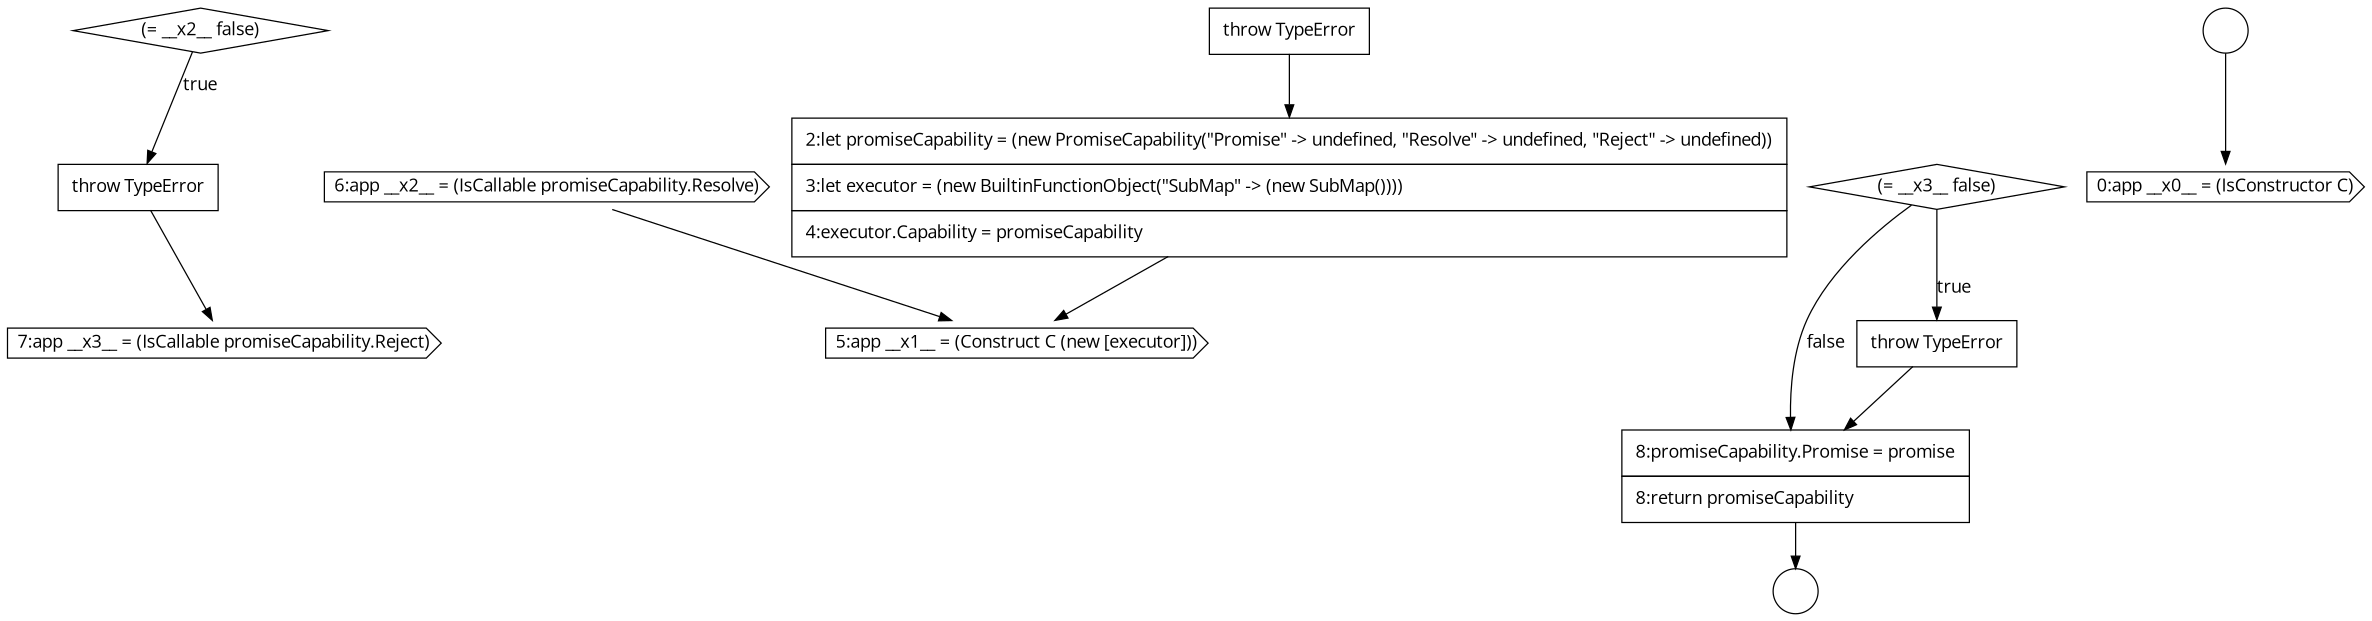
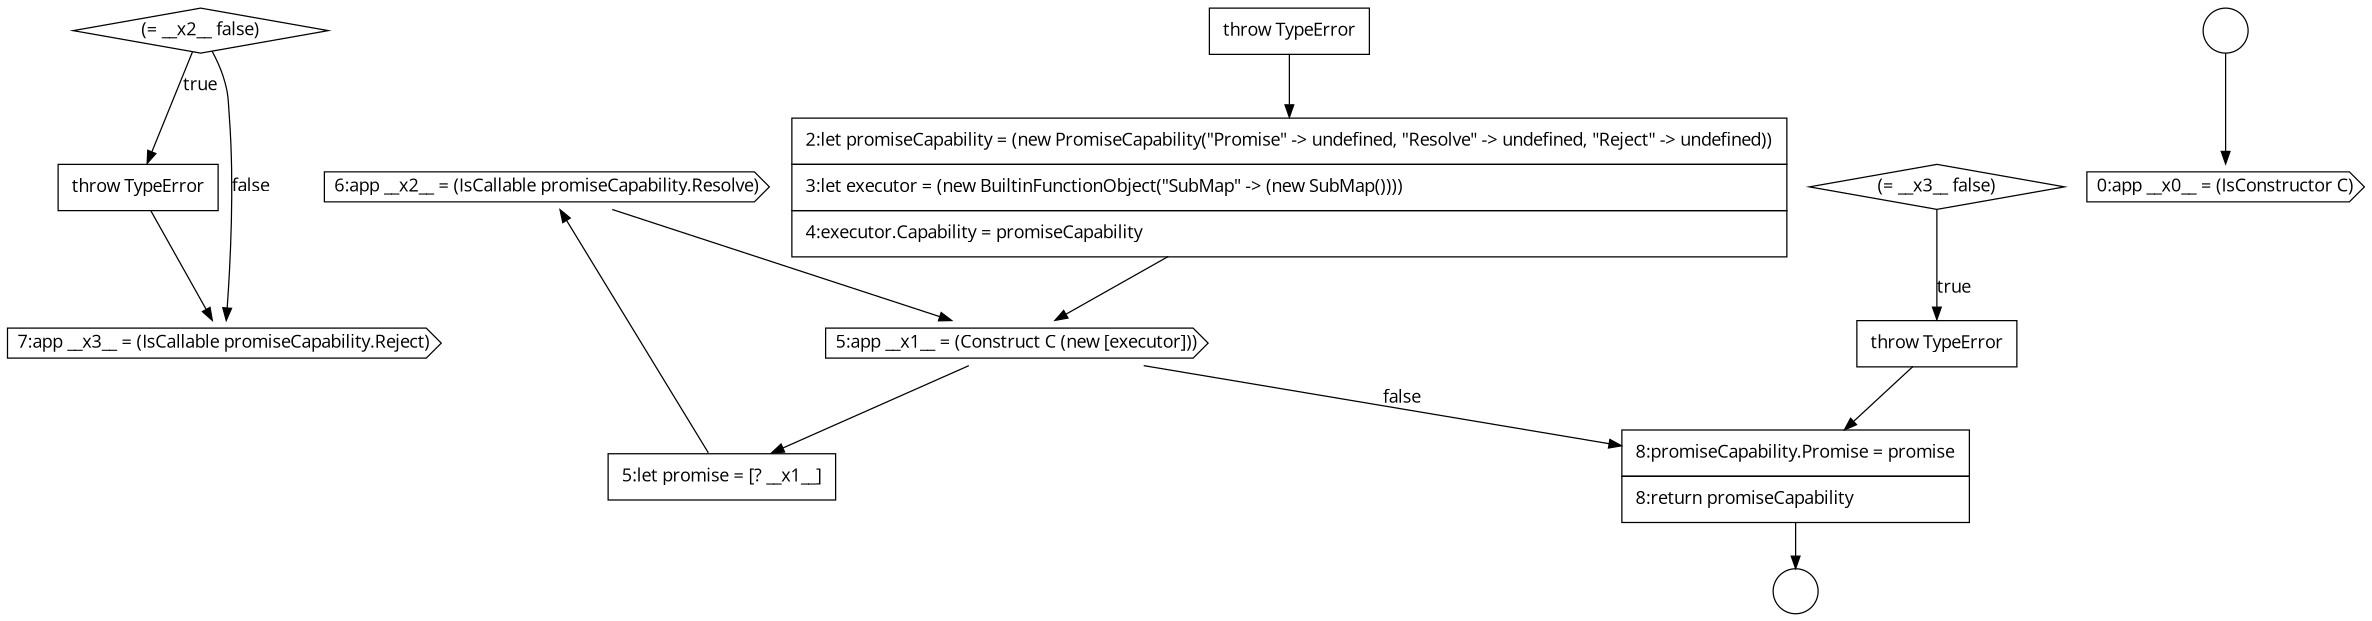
  digraph {
    fontname="Open Sans"
    node [color=black fillcolor=white fontname="Open Sans" shape=none style=filled]
    edge [color=black fontname="Open Sans"]
    n1 [label=<<font color="black">     <table border="0" cellborder="1" cellspacing="0" cellpadding="10">       <tr><td align="left">throw TypeError</td></tr>     </table>   </font>> margin=0]
    n2 [label=<<font color="black">7:app __x3__ = (IsCallable promiseCapability.Reject)</font>> shape=cds]
    n3 [label=<<font color="black">6:app __x2__ = (IsCallable promiseCapability.Resolve)</font>> shape=cds]
    n4 [label=<<font color="black">5:app __x1__ = (Construct C (new [executor]))</font>> shape=cds]
    n5 [label=<<font color="black">(= __x2__ false)</font>> shape=diamond]
    n6 [label=<<font color="black">     <table border="0" cellborder="1" cellspacing="0" cellpadding="10">       <tr><td align="left">throw TypeError</td></tr>     </table>   </font>> margin=0]
    n7 [label=<<font color="black">     <table border="0" cellborder="1" cellspacing="0" cellpadding="10">       <tr><td align="left">2:let promiseCapability = (new PromiseCapability(&quot;Promise&quot; -&gt; undefined, &quot;Resolve&quot; -&gt; undefined, &quot;Reject&quot; -&gt; undefined))</td></tr>       <tr><td align="left">3:let executor = (new BuiltinFunctionObject(&quot;SubMap&quot; -&gt; (new SubMap())))</td></tr>       <tr><td align="left">4:executor.Capability = promiseCapability</td></tr>     </table>   </font>> margin=0]
    n8 [label=" " shape=circle]
    n9 [label=<<font color="black">     <table border="0" cellborder="1" cellspacing="0" cellpadding="10">       <tr><td align="left">8:promiseCapability.Promise = promise</td></tr>       <tr><td align="left">8:return promiseCapability</td></tr>     </table>   </font>> margin=0]
    n10 [label=<<font color="black">     <table border="0" cellborder="1" cellspacing="0" cellpadding="10">       <tr><td align="left">throw TypeError</td></tr>     </table>   </font>> margin=0]
+   n11 [label=<<font color="black">     <table border="0" cellborder="1" cellspacing="0" cellpadding="10">       <tr><td align="left">5:let promise = [? __x1__]</td></tr>     </table>   </font>> margin=0]
    n12 [label=" " shape=circle]
    n13 [label=<<font color="black">0:app __x0__ = (IsConstructor C)</font>> shape=cds]
    n14 [label=<<font color="black">(= __x3__ false)</font>> shape=diamond]
    n1 -> n2
    n3 -> n4
+   n4 -> n11
    n5 -> n1 [label=<<font color="black">true</font>>]
+   n5 -> n2 [label=<<font color="black">false</font>>]
    n6 -> n7
    n7 -> n4
    n9 -> n8
    n10 -> n9
+   n11 -> n3
    n12 -> n13
-   n14 -> n9 [label=<<font color="black">false</font>>]
+   n4 -> n9 [label=<<font color="black">false</font>>]
    n14 -> n10 [label=<<font color="black">true</font>>]
  }
